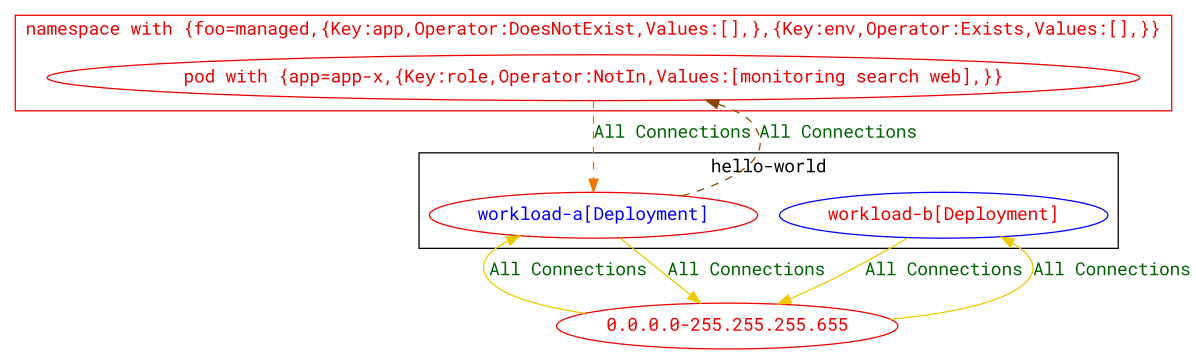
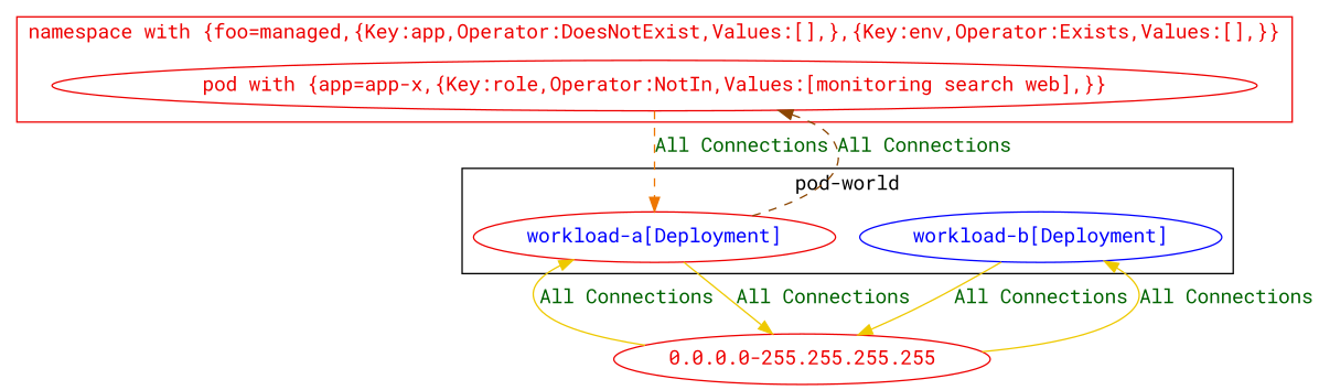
  digraph {
    fontname="Roboto Mono"
    node [color=red2 fontcolor=red2 fontname="Roboto Mono"]
    edge [color=gold2 fontcolor=darkgreen fontname="Roboto Mono" weight=1]
    n1 [label="pod with {app=app-x,{Key:role,Operator:NotIn,Values:[monitoring search web],}}"]
    n2 [fontcolor=blue label="workload-a[Deployment]"]
-   n3 [color=blue label="workload-b[Deployment]"]
-   n4 [label="0.0.0.0-255.255.255.655"]
+   n3 [color=blue fontcolor=blue label="workload-b[Deployment]"]
+   n4 [label="0.0.0.0-255.255.255.255"]
    subgraph cluster_1 {
      color=red2
      fontcolor=red2
      label="namespace with {foo=managed,{Key:app,Operator:DoesNotExist,Values:[],},{Key:env,Operator:Exists,Values:[],}}"
      n1
    }
    subgraph cluster_2 {
      color=black
      fontcolor=black
-     label="hello-world"
+     label="pod-world"
      n2
      n3
    }
    n1 -> n2 [color=darkorange2 label="All Connections" style=dashed]
    n2 -> n1 [color=darkorange4 label="All Connections" style=dashed weight=0.5]
    n2 -> n4 [label="All Connections"]
    n3 -> n4 [label="All Connections"]
    n4 -> n2 [label="All Connections" weight=0.5]
    n4 -> n3 [label="All Connections" weight=0.5]
  }
